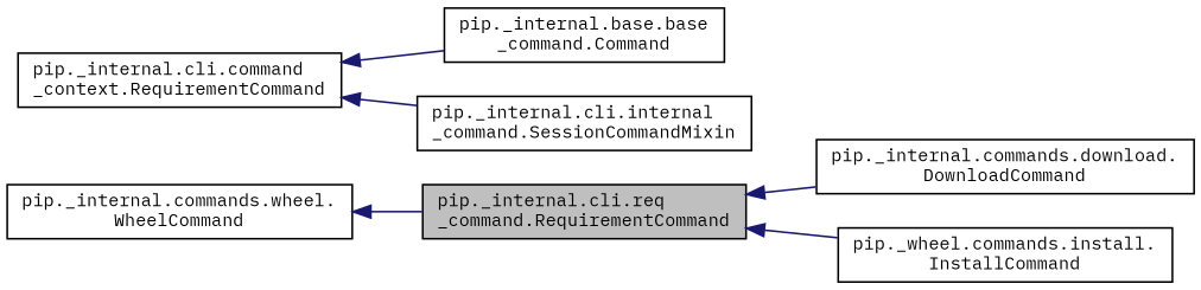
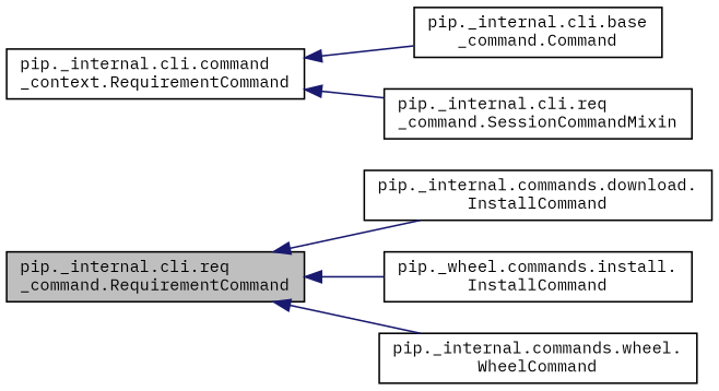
  digraph {
    fontname="IBM Plex Mono"
    rankdir=LR
    node [color=black fillcolor=white fontname="IBM Plex Mono" fontsize=10 shape=record style=filled]
    edge [color=midnightblue dir=back fontname="IBM Plex Mono" fontsize=10 labelfontname=Helvetica labelfontsize=10 style=solid]
    n1 [fillcolor=grey75 fontcolor=black height=0.2 label="pip._internal.cli.req\l_command.RequirementCommand" width=0.4]
-   n2 [height=0.2 label="pip._internal.commands.download.\lDownloadCommand" width=0.4]
+   n2 [height=0.2 label="pip._internal.commands.download.\lInstallCommand" width=0.4]
    n3 [height=0.2 label="pip._wheel.commands.install.\lInstallCommand" width=0.4]
    n4 [height=0.2 label="pip._internal.commands.wheel.\lWheelCommand" width=0.4]
-   n5 [height=0.2 label="pip._internal.base.base\l_command.Command" width=0.4]
+   n5 [height=0.2 label="pip._internal.cli.base\l_command.Command" width=0.4]
    n6 [height=0.2 label="pip._internal.cli.command\l_context.RequirementCommand" width=0.4]
-   n7 [height=0.2 label="pip._internal.cli.internal\l_command.SessionCommandMixin" width=0.4]
+   n7 [height=0.2 label="pip._internal.cli.req\l_command.SessionCommandMixin" width=0.4]
    n1 -> n2
    n1 -> n3
-   n4 -> n1
+   n1 -> n4
    n6 -> n5
    n6 -> n7
  }
